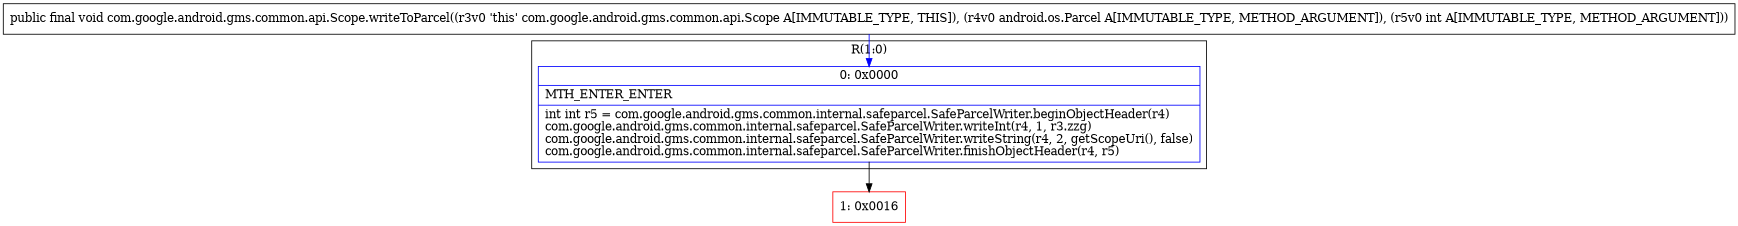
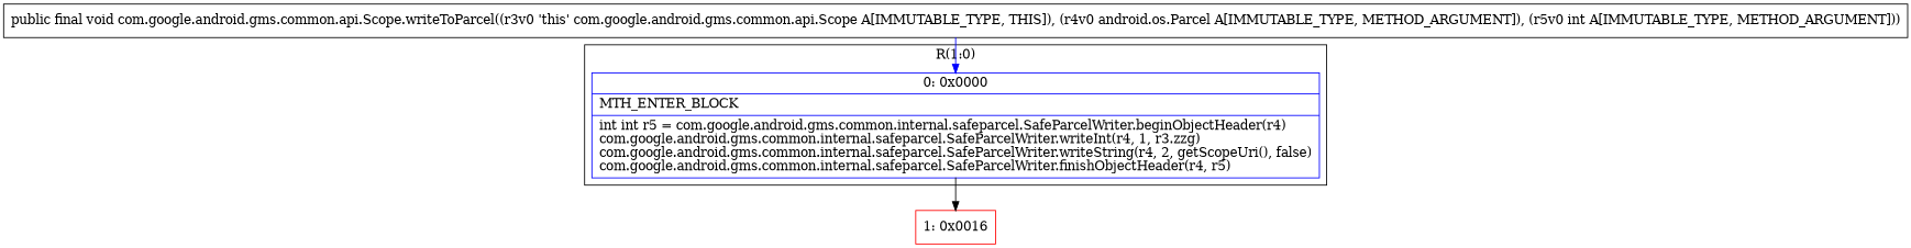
  digraph {
    node [shape=record]
-   n1 [color=blue label="{0\:\ 0x0000|MTH_ENTER_ENTER\l|int int r5 = com.google.android.gms.common.internal.safeparcel.SafeParcelWriter.beginObjectHeader(r4)\lcom.google.android.gms.common.internal.safeparcel.SafeParcelWriter.writeInt(r4, 1, r3.zzg)\lcom.google.android.gms.common.internal.safeparcel.SafeParcelWriter.writeString(r4, 2, getScopeUri(), false)\lcom.google.android.gms.common.internal.safeparcel.SafeParcelWriter.finishObjectHeader(r4, r5)\l}"]
+   n1 [color=blue label="{0\:\ 0x0000|MTH_ENTER_BLOCK\l|int int r5 = com.google.android.gms.common.internal.safeparcel.SafeParcelWriter.beginObjectHeader(r4)\lcom.google.android.gms.common.internal.safeparcel.SafeParcelWriter.writeInt(r4, 1, r3.zzg)\lcom.google.android.gms.common.internal.safeparcel.SafeParcelWriter.writeString(r4, 2, getScopeUri(), false)\lcom.google.android.gms.common.internal.safeparcel.SafeParcelWriter.finishObjectHeader(r4, r5)\l}"]
    n2 [color=red label="{1\:\ 0x0016}"]
    n3 [label="{public final void com.google.android.gms.common.api.Scope.writeToParcel((r3v0 'this' com.google.android.gms.common.api.Scope A[IMMUTABLE_TYPE, THIS]), (r4v0 android.os.Parcel A[IMMUTABLE_TYPE, METHOD_ARGUMENT]), (r5v0 int A[IMMUTABLE_TYPE, METHOD_ARGUMENT])) }"]
    subgraph cluster_1 {
      label="R(1:0)"
      n1
    }
    n1 -> n2 [color=black]
    n3 -> n1 [color=blue]
  }
